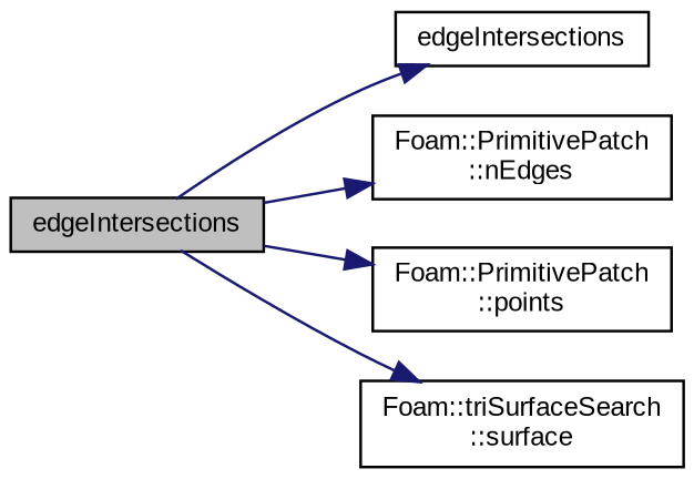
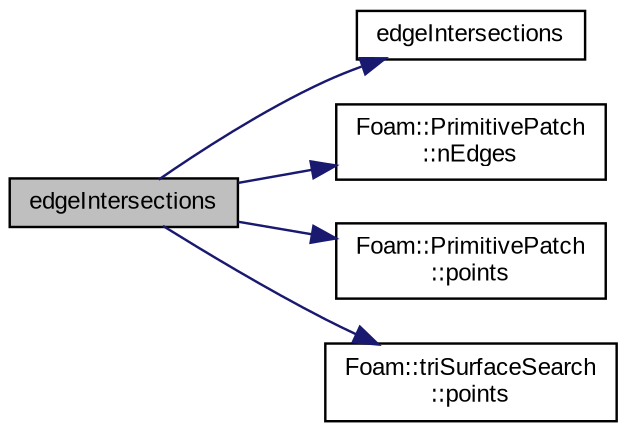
  digraph {
    rankdir=LR
    fontname="Liberation Sans"
    node [color=black fontname="Liberation Sans" fontsize=10 shape=record]
    edge [color=midnightblue fontname="Liberation Sans" fontsize=10 labelfontname=Helvetica labelfontsize=10 style=solid]
    n1 [fillcolor=grey75 fontcolor=black height=0.2 label=edgeIntersections style=filled width=0.4]
    n2 [height=0.2 label=edgeIntersections width=0.4]
    n3 [height=0.2 label="Foam::PrimitivePatch\l::nEdges" width=0.4]
    n4 [height=0.2 label="Foam::PrimitivePatch\l::points" width=0.4]
-   n5 [height=0.2 label="Foam::triSurfaceSearch\l::surface" width=0.4]
+   n5 [height=0.2 label="Foam::triSurfaceSearch\l::points" width=0.4]
    n1 -> n2
    n1 -> n3
    n1 -> n4
    n1 -> n5
  }
